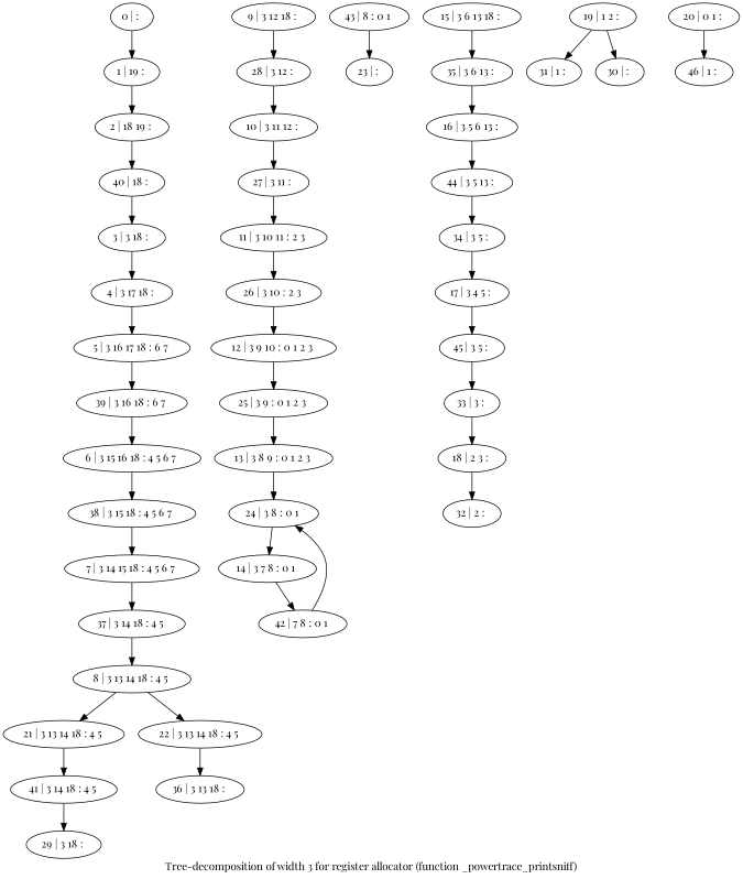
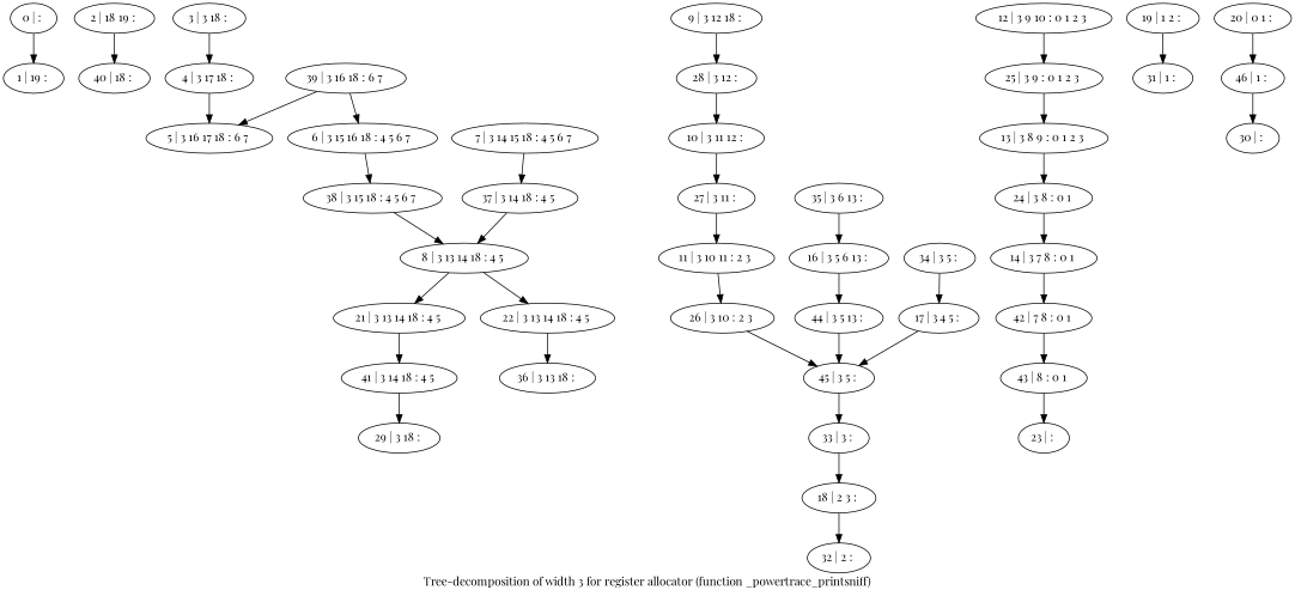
  digraph {
    fontname="Playfair Display"
    label="Tree-decomposition of width 3 for register allocator (function _powertrace_printsniff)"
    node [fontname="Playfair Display"]
    edge [fontname="Playfair Display"]
    n1 [label="0 | : "]
    n2 [label="1 | 19 : "]
    n3 [label="2 | 18 19 : "]
    n4 [label="40 | 18 : "]
    n5 [label="3 | 3 18 : "]
    n6 [label="4 | 3 17 18 : "]
    n7 [label="5 | 3 16 17 18 : 6 7 "]
    n8 [label="39 | 3 16 18 : 6 7 "]
    n9 [label="6 | 3 15 16 18 : 4 5 6 7 "]
    n10 [label="38 | 3 15 18 : 4 5 6 7 "]
    n11 [label="7 | 3 14 15 18 : 4 5 6 7 "]
    n12 [label="37 | 3 14 18 : 4 5 "]
    n13 [label="8 | 3 13 14 18 : 4 5 "]
    n14 [label="21 | 3 13 14 18 : 4 5 "]
    n15 [label="22 | 3 13 14 18 : 4 5 "]
    n16 [label="41 | 3 14 18 : 4 5 "]
    n17 [label="36 | 3 13 18 : "]
    n18 [label="9 | 3 12 18 : "]
    n19 [label="28 | 3 12 : "]
    n20 [label="10 | 3 11 12 : "]
    n21 [label="27 | 3 11 : "]
    n22 [label="11 | 3 10 11 : 2 3 "]
    n23 [label="26 | 3 10 : 2 3 "]
    n24 [label="12 | 3 9 10 : 0 1 2 3 "]
    n25 [label="25 | 3 9 : 0 1 2 3 "]
    n26 [label="13 | 3 8 9 : 0 1 2 3 "]
    n27 [label="24 | 3 8 : 0 1 "]
    n28 [label="14 | 3 7 8 : 0 1 "]
    n29 [label="42 | 7 8 : 0 1 "]
    n30 [label="43 | 8 : 0 1 "]
-   n31 [label="15 | 3 6 13 18 : "]
    n32 [label="35 | 3 6 13 : "]
    n33 [label="16 | 3 5 6 13 : "]
    n34 [label="44 | 3 5 13 : "]
    n35 [label="34 | 3 5 : "]
    n36 [label="17 | 3 4 5 : "]
    n37 [label="45 | 3 5 : "]
    n38 [label="33 | 3 : "]
    n39 [label="18 | 2 3 : "]
    n40 [label="32 | 2 : "]
    n41 [label="19 | 1 2 : "]
    n42 [label="31 | 1 : "]
    n43 [label="20 | 0 1 : "]
    n44 [label="46 | 1 : "]
    n45 [label="30 | : "]
    n46 [label="29 | 3 18 : "]
    n47 [label="23 | : "]
    n1 -> n2
-   n2 -> n3
    n3 -> n4
-   n4 -> n5
    n5 -> n6
    n6 -> n7
-   n7 -> n8
+   n8 -> n7
    n8 -> n9
    n9 -> n10
-   n10 -> n11
+   n10 -> n13
    n11 -> n12
    n12 -> n13
    n13 -> n14
    n13 -> n15
    n14 -> n16
    n15 -> n17
    n16 -> n46
    n18 -> n19
    n19 -> n20
    n20 -> n21
    n21 -> n22
    n22 -> n23
-   n23 -> n24
+   n23 -> n37
    n24 -> n25
    n25 -> n26
    n26 -> n27
    n27 -> n28
    n28 -> n29
-   n29 -> n27
+   n29 -> n30
    n30 -> n47
-   n31 -> n32
    n32 -> n33
    n33 -> n34
-   n34 -> n35
+   n34 -> n37
    n35 -> n36
    n36 -> n37
    n37 -> n38
    n38 -> n39
    n39 -> n40
    n41 -> n42
    n43 -> n44
-   n41 -> n45
+   n44 -> n45
  }
